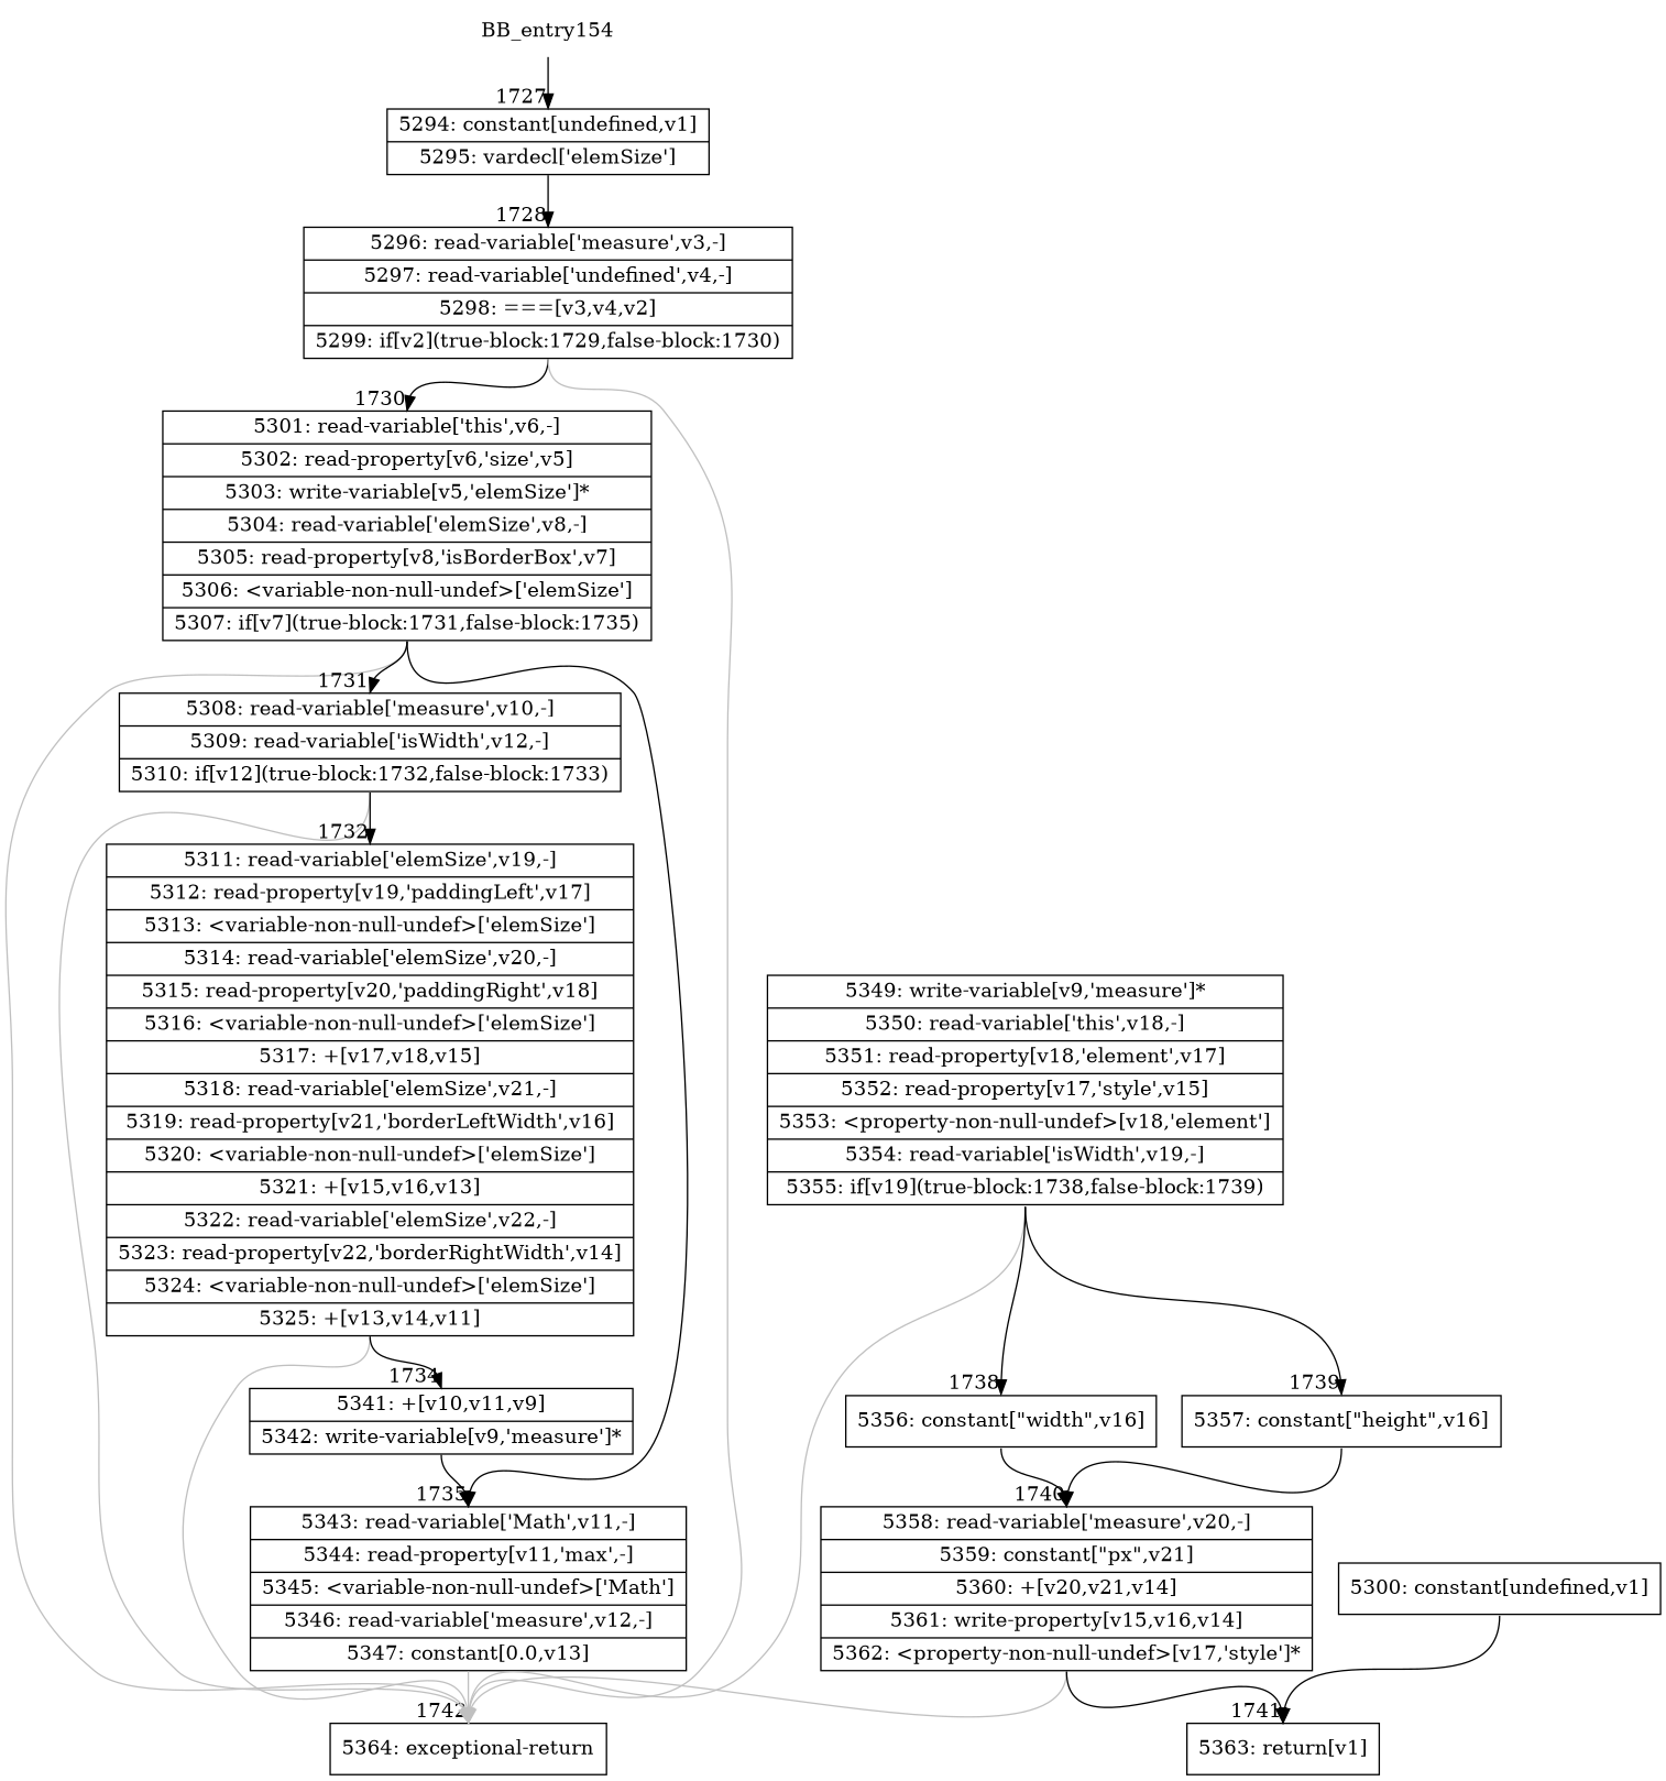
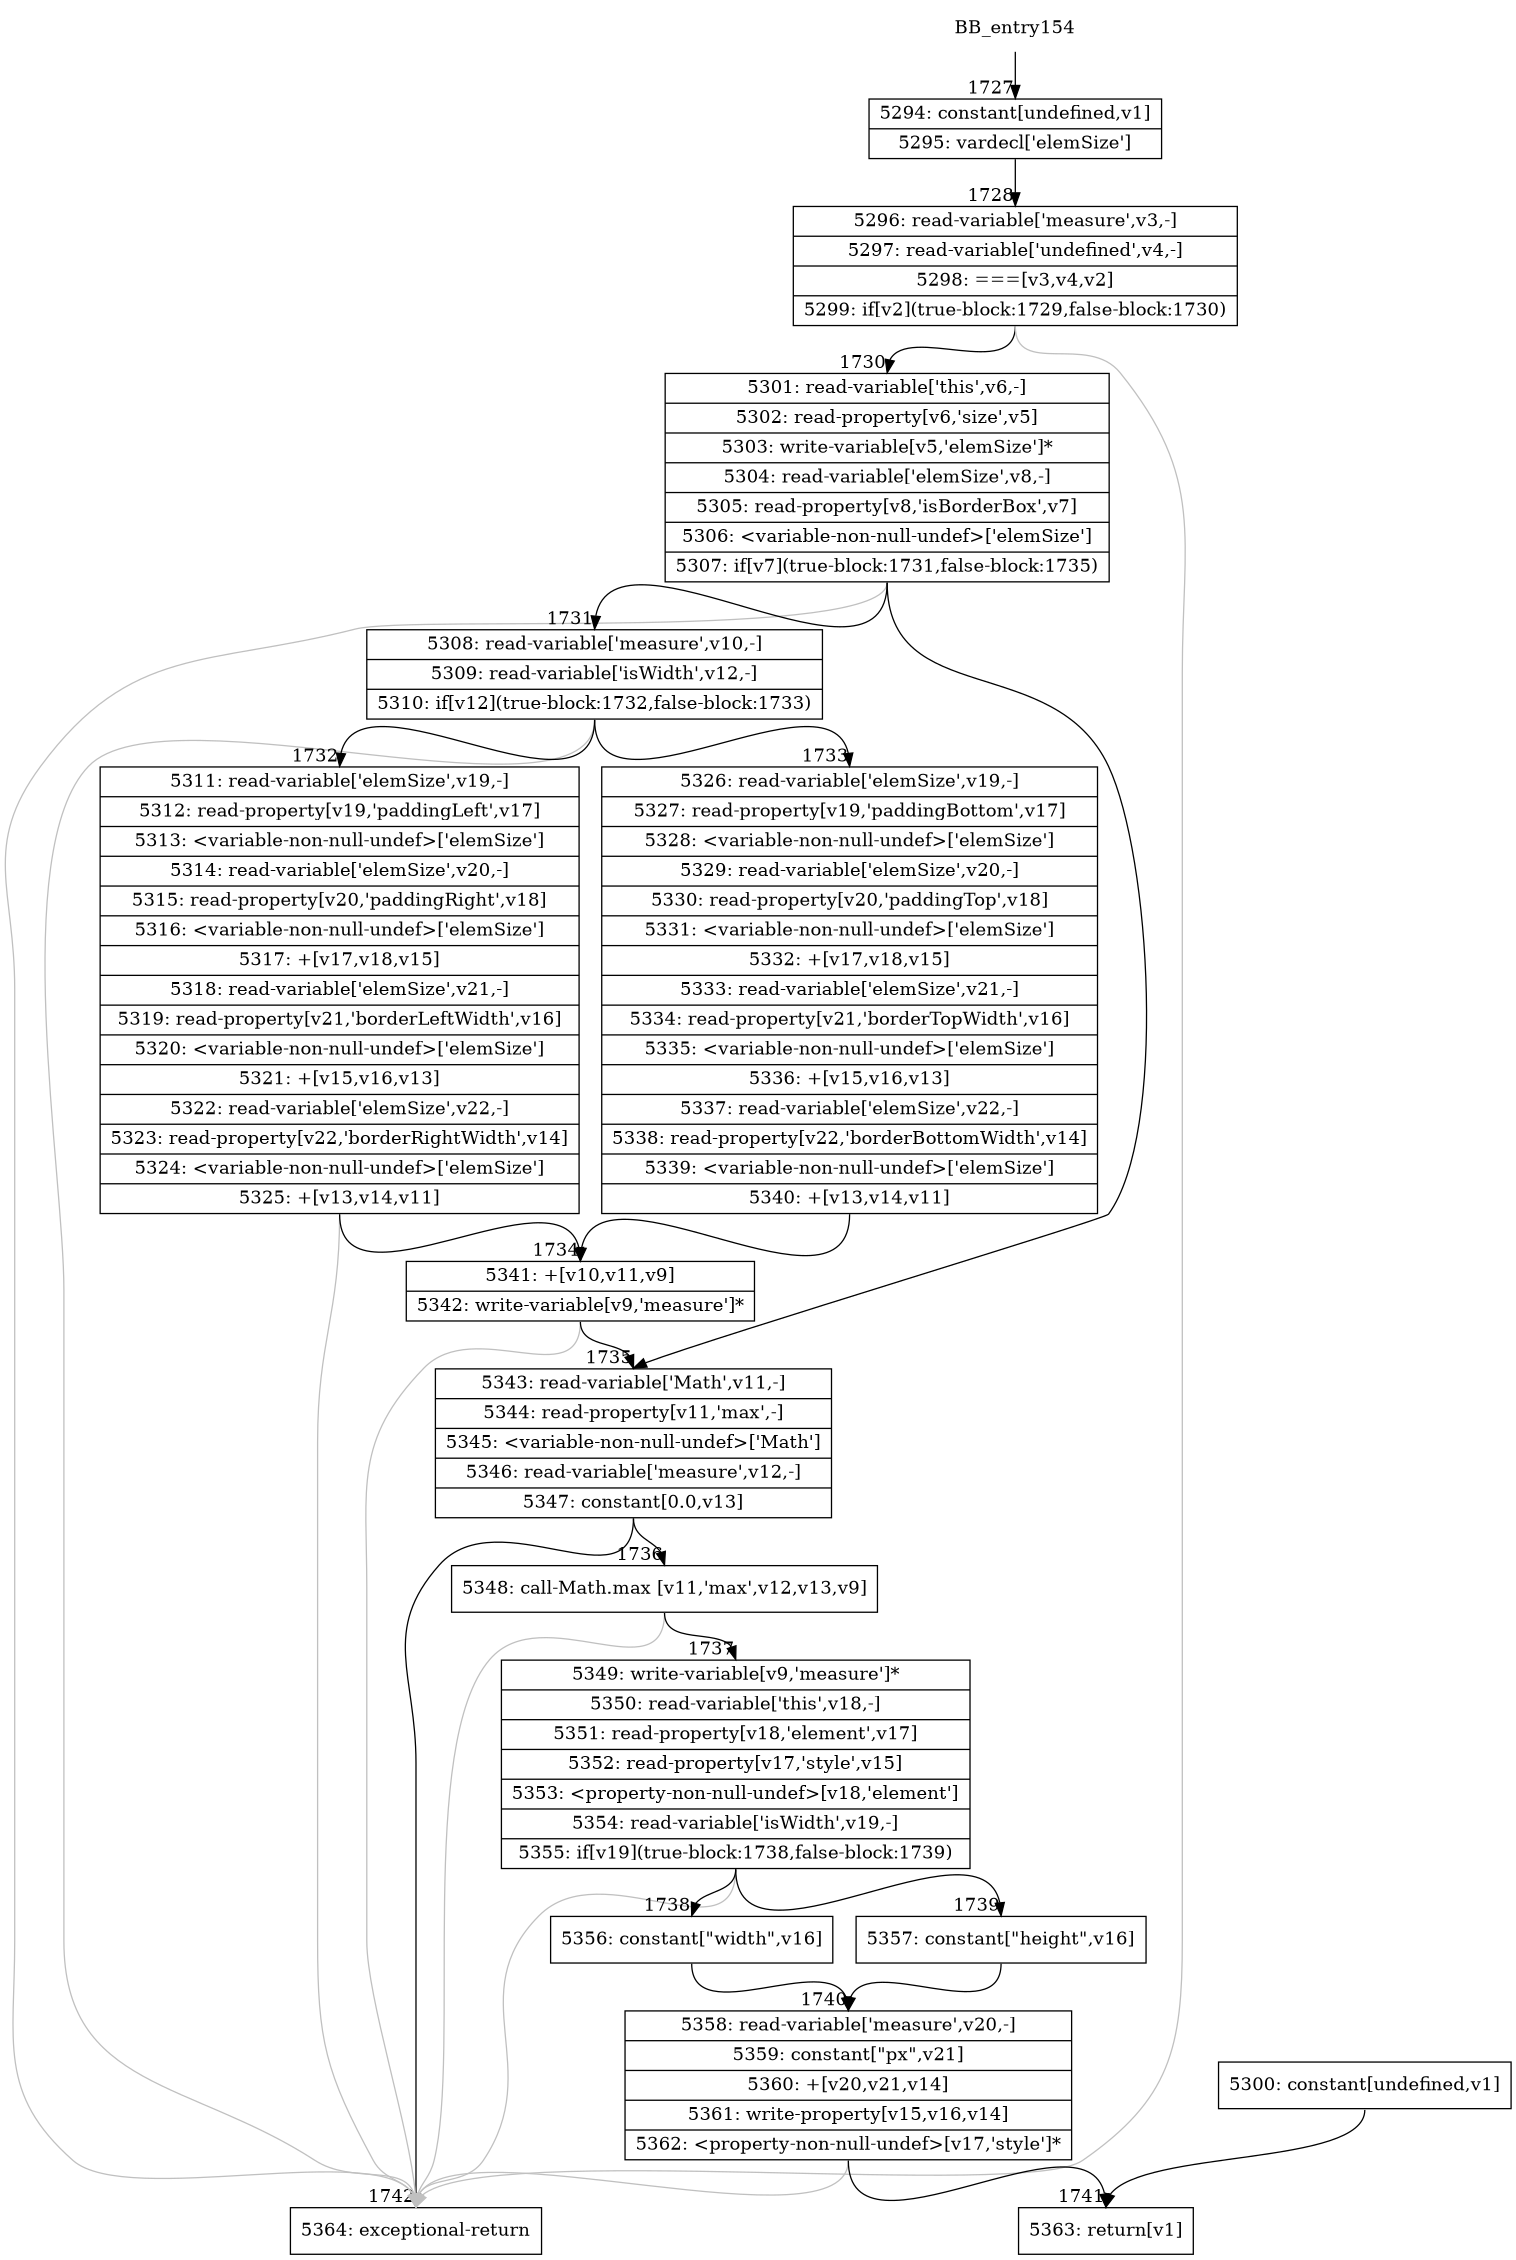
  digraph {
    rankdir=TD
    node [shape=record]
    edge [headport=n tailport=s]
    n1 [label=BB_entry154 shape=none]
    n2 [label="{5294: constant[undefined,v1]|5295: vardecl['elemSize']}"]
    n3 [label="{5296: read-variable['measure',v3,-]|5297: read-variable['undefined',v4,-]|5298: ===[v3,v4,v2]|5299: if[v2](true-block:1729,false-block:1730)}"]
    n4 [label="{5301: read-variable['this',v6,-]|5302: read-property[v6,'size',v5]|5303: write-variable[v5,'elemSize']*|5304: read-variable['elemSize',v8,-]|5305: read-property[v8,'isBorderBox',v7]|5306: \<variable-non-null-undef\>['elemSize']|5307: if[v7](true-block:1731,false-block:1735)}"]
    n5 [label="{5364: exceptional-return}"]
    n6 [label="{5300: constant[undefined,v1]}"]
    n7 [label="{5363: return[v1]}"]
    n8 [label="{5308: read-variable['measure',v10,-]|5309: read-variable['isWidth',v12,-]|5310: if[v12](true-block:1732,false-block:1733)}"]
    n9 [label="{5343: read-variable['Math',v11,-]|5344: read-property[v11,'max',-]|5345: \<variable-non-null-undef\>['Math']|5346: read-variable['measure',v12,-]|5347: constant[0.0,v13]}"]
    n10 [label="{5311: read-variable['elemSize',v19,-]|5312: read-property[v19,'paddingLeft',v17]|5313: \<variable-non-null-undef\>['elemSize']|5314: read-variable['elemSize',v20,-]|5315: read-property[v20,'paddingRight',v18]|5316: \<variable-non-null-undef\>['elemSize']|5317: +[v17,v18,v15]|5318: read-variable['elemSize',v21,-]|5319: read-property[v21,'borderLeftWidth',v16]|5320: \<variable-non-null-undef\>['elemSize']|5321: +[v15,v16,v13]|5322: read-variable['elemSize',v22,-]|5323: read-property[v22,'borderRightWidth',v14]|5324: \<variable-non-null-undef\>['elemSize']|5325: +[v13,v14,v11]}"]
+   n11 [label="{5326: read-variable['elemSize',v19,-]|5327: read-property[v19,'paddingBottom',v17]|5328: \<variable-non-null-undef\>['elemSize']|5329: read-variable['elemSize',v20,-]|5330: read-property[v20,'paddingTop',v18]|5331: \<variable-non-null-undef\>['elemSize']|5332: +[v17,v18,v15]|5333: read-variable['elemSize',v21,-]|5334: read-property[v21,'borderTopWidth',v16]|5335: \<variable-non-null-undef\>['elemSize']|5336: +[v15,v16,v13]|5337: read-variable['elemSize',v22,-]|5338: read-property[v22,'borderBottomWidth',v14]|5339: \<variable-non-null-undef\>['elemSize']|5340: +[v13,v14,v11]}"]
+   n12 [label="{5348: call-Math.max [v11,'max',v12,v13,v9]}"]
    n13 [label="{5341: +[v10,v11,v9]|5342: write-variable[v9,'measure']*}"]
    n14 [label="{5349: write-variable[v9,'measure']*|5350: read-variable['this',v18,-]|5351: read-property[v18,'element',v17]|5352: read-property[v17,'style',v15]|5353: \<property-non-null-undef\>[v18,'element']|5354: read-variable['isWidth',v19,-]|5355: if[v19](true-block:1738,false-block:1739)}"]
    n15 [label="{5356: constant[\"width\",v16]}"]
    n16 [label="{5357: constant[\"height\",v16]}"]
    n17 [label="{5358: read-variable['measure',v20,-]|5359: constant[\"px\",v21]|5360: +[v20,v21,v14]|5361: write-property[v15,v16,v14]|5362: \<property-non-null-undef\>[v17,'style']*}"]
    n1 -> n2 [headlabel="    1727"]
    n2 -> n3 [headlabel="      1728"]
    n3 -> n4 [headlabel="      1730"]
    n3 -> n5 [color=gray headlabel="      1742"]
    n4 -> n5 [color=gray]
    n4 -> n8 [headlabel="      1731"]
    n4 -> n9 [headlabel="      1735"]
    n6 -> n7 [headlabel="      1741"]
    n8 -> n5 [color=gray]
    n8 -> n10 [headlabel="      1732"]
-   n9 -> n5 [color=gray]
+   n8 -> n11 [headlabel="      1733"]
+   n9 -> n5 [color=black]
+   n9 -> n12 [headlabel="      1736"]
    n10 -> n5 [color=gray]
    n10 -> n13 [headlabel="      1734"]
+   n11 -> n13
+   n12 -> n5 [color=gray]
+   n12 -> n14 [headlabel="      1737"]
+   n13 -> n5 [color=gray]
    n13 -> n9
    n14 -> n5 [color=gray]
    n14 -> n15 [headlabel="      1738"]
    n14 -> n16 [headlabel="      1739"]
    n15 -> n17 [headlabel="      1740"]
    n16 -> n17
    n17 -> n5 [color=gray]
    n17 -> n7
  }
